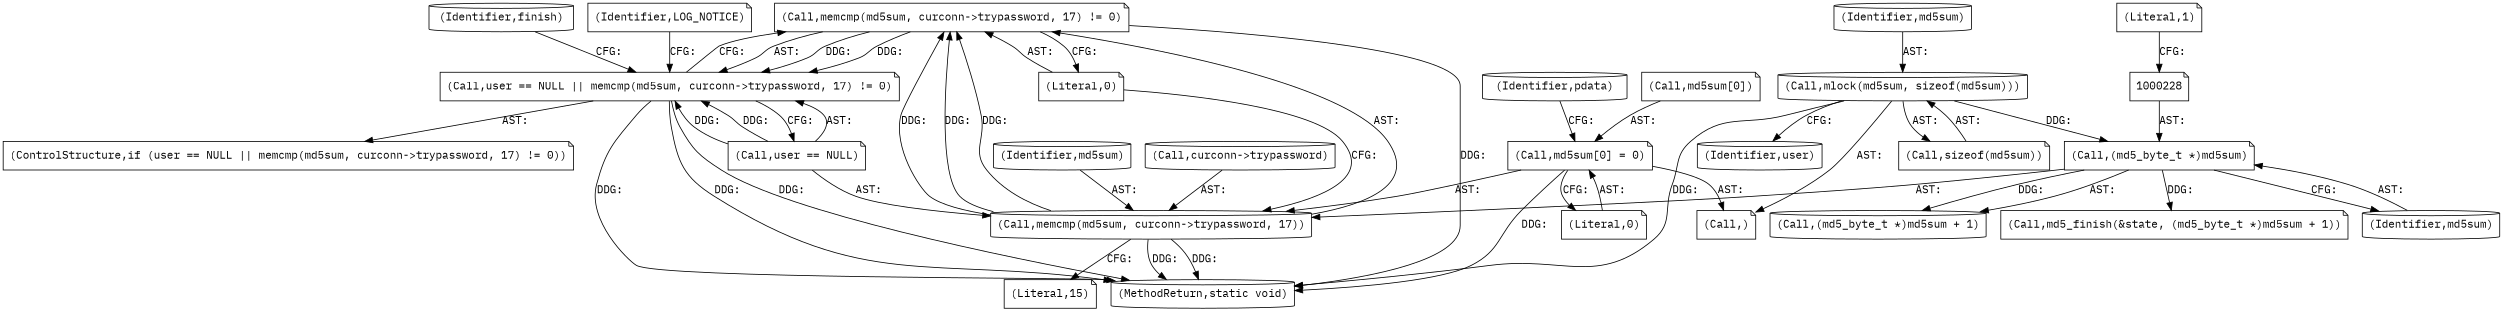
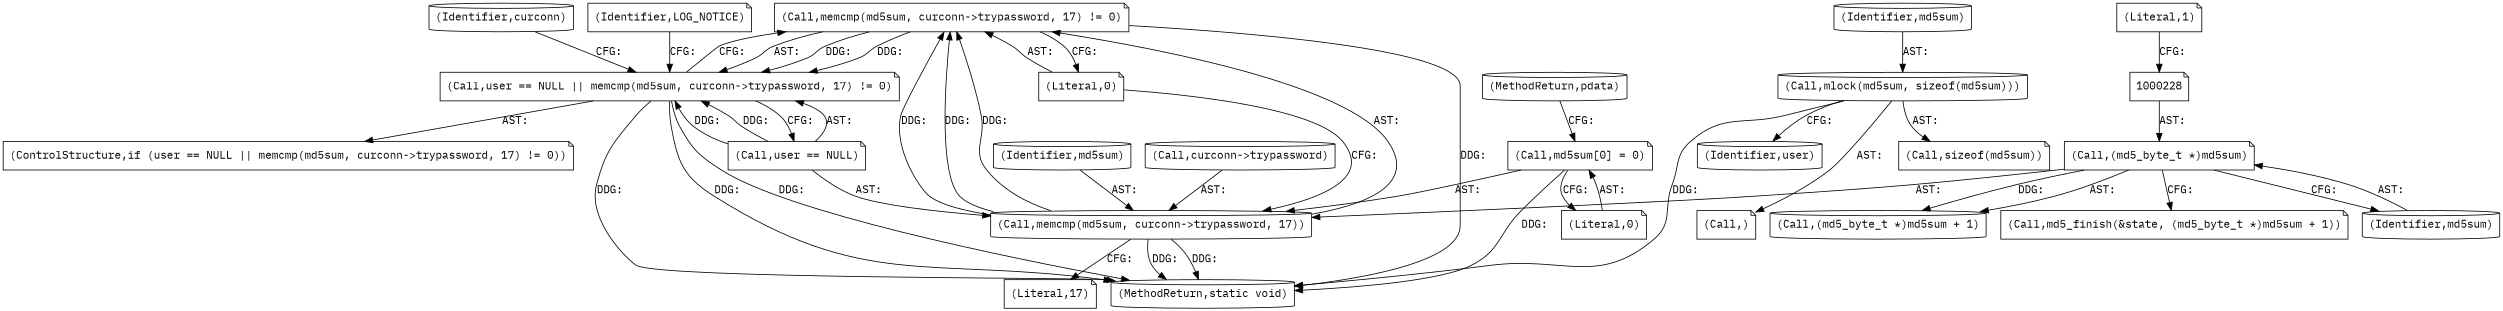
  digraph {
    fontname="IBM Plex Mono"
    node [fontname="IBM Plex Mono" shape=note]
    edge [fontname="IBM Plex Mono"]
    n1 [label="(Call,memcmp(md5sum, curconn->trypassword, 17) != 0)"]
    n2 [label="(Call,user == NULL || memcmp(md5sum, curconn->trypassword, 17) != 0)"]
    n3 [label="(MethodReturn,static void)" shape=cylinder]
    n4 [label="(Literal,0)"]
    n5 [label="(ControlStructure,if (user == NULL || memcmp(md5sum, curconn->trypassword, 17) != 0))"]
    n6 [label="(Call,user == NULL)"]
    n7 [label="(Call,memcmp(md5sum, curconn->trypassword, 17))" shape=cylinder]
-   n8 [label="(Literal,15)"]
+   n8 [label="(Literal,17)"]
    n9 [label="(Call,(md5_byte_t *)md5sum)"]
    n10 [label="(Call,(md5_byte_t *)md5sum + 1)" shape=cylinder]
    n11 [label="(Call,md5_finish(&state, (md5_byte_t *)md5sum + 1))"]
    n12 [label="(Identifier,md5sum)" shape=cylinder]
    n13 [label="(Call,mlock(md5sum, sizeof(md5sum)))" shape=cylinder]
    n14 [label="(Call,sizeof(md5sum))"]
    n15 [label="(Call,)"]
    n16 [label="(Identifier,user)" shape=cylinder]
    n17 [label="(Call,md5sum[0] = 0)"]
    n18 [label="(Literal,0)"]
-   n19 [label="(Identifier,pdata)" shape=cylinder]
+   n19 [label="(MethodReturn,pdata)" shape=cylinder]
    n20 [label="(Literal,1)"]
    1000228
-   n22 [label="(Identifier,finish)" shape=cylinder]
+   n22 [label="(Identifier,curconn)" shape=cylinder]
    n23 [label="(Identifier,md5sum)" shape=cylinder]
    n24 [label="(Identifier,LOG_NOTICE)"]
-   n25 [label="(Call,md5sum[0])"]
    n26 [label="(Call,curconn->trypassword)" shape=cylinder]
    n27 [label="(Identifier,md5sum)" shape=cylinder]
    n1 -> n2 [label="AST: "]
    n1 -> n2 [label="DDG: "]
    n1 -> n2 [label="DDG: "]
    n1 -> n3 [label="DDG: "]
    n1 -> n4 [label="CFG: "]
    n2 -> n1 [label="CFG: "]
    n2 -> n3 [label="DDG: "]
    n2 -> n3 [label="DDG: "]
    n2 -> n3 [label="DDG: "]
    n2 -> n5 [label="AST: "]
    n2 -> n6 [label="CFG: "]
    n4 -> n1 [label="AST: "]
    n4 -> n7 [label="CFG: "]
    n6 -> n2 [label="AST: "]
    n6 -> n2 [label="DDG: "]
    n6 -> n2 [label="DDG: "]
    n6 -> n7 [label="AST: "]
    n7 -> n1 [label="AST: "]
    n7 -> n1 [label="DDG: "]
    n7 -> n1 [label="DDG: "]
    n7 -> n1 [label="DDG: "]
    n7 -> n3 [label="DDG: "]
    n7 -> n3 [label="DDG: "]
    n7 -> n8 [label="CFG: "]
    n9 -> n7 [label="AST: "]
    n9 -> n10 [label="AST: "]
    n9 -> n10 [label="DDG: "]
-   n9 -> n11 [label="DDG: "]
+   n9 -> n11 [label="CFG: "]
    n9 -> n12 [label="CFG: "]
    n12 -> n9 [label="AST: "]
    n13 -> n3 [label="DDG: "]
-   n13 -> n9 [label="DDG: "]
    n13 -> n14 [label="AST: "]
    n13 -> n15 [label="AST: "]
    n13 -> n16 [label="CFG: "]
-   n14 -> n13 [label="AST: "]
    n17 -> n3 [label="DDG: "]
    n17 -> n7 [label="AST: "]
-   n17 -> n15 [label="AST: "]
    n17 -> n18 [label="CFG: "]
    n18 -> n17 [label="AST: "]
    n19 -> n17 [label="CFG: "]
    n20 -> 1000228 [label="CFG: "]
    1000228 -> n9 [label="AST: "]
    n22 -> n2 [label="CFG: "]
    n23 -> n7 [label="AST: "]
    n24 -> n2 [label="CFG: "]
-   n25 -> n17 [label="AST: "]
    n26 -> n7 [label="AST: "]
    n27 -> n13 [label="AST: "]
  }
